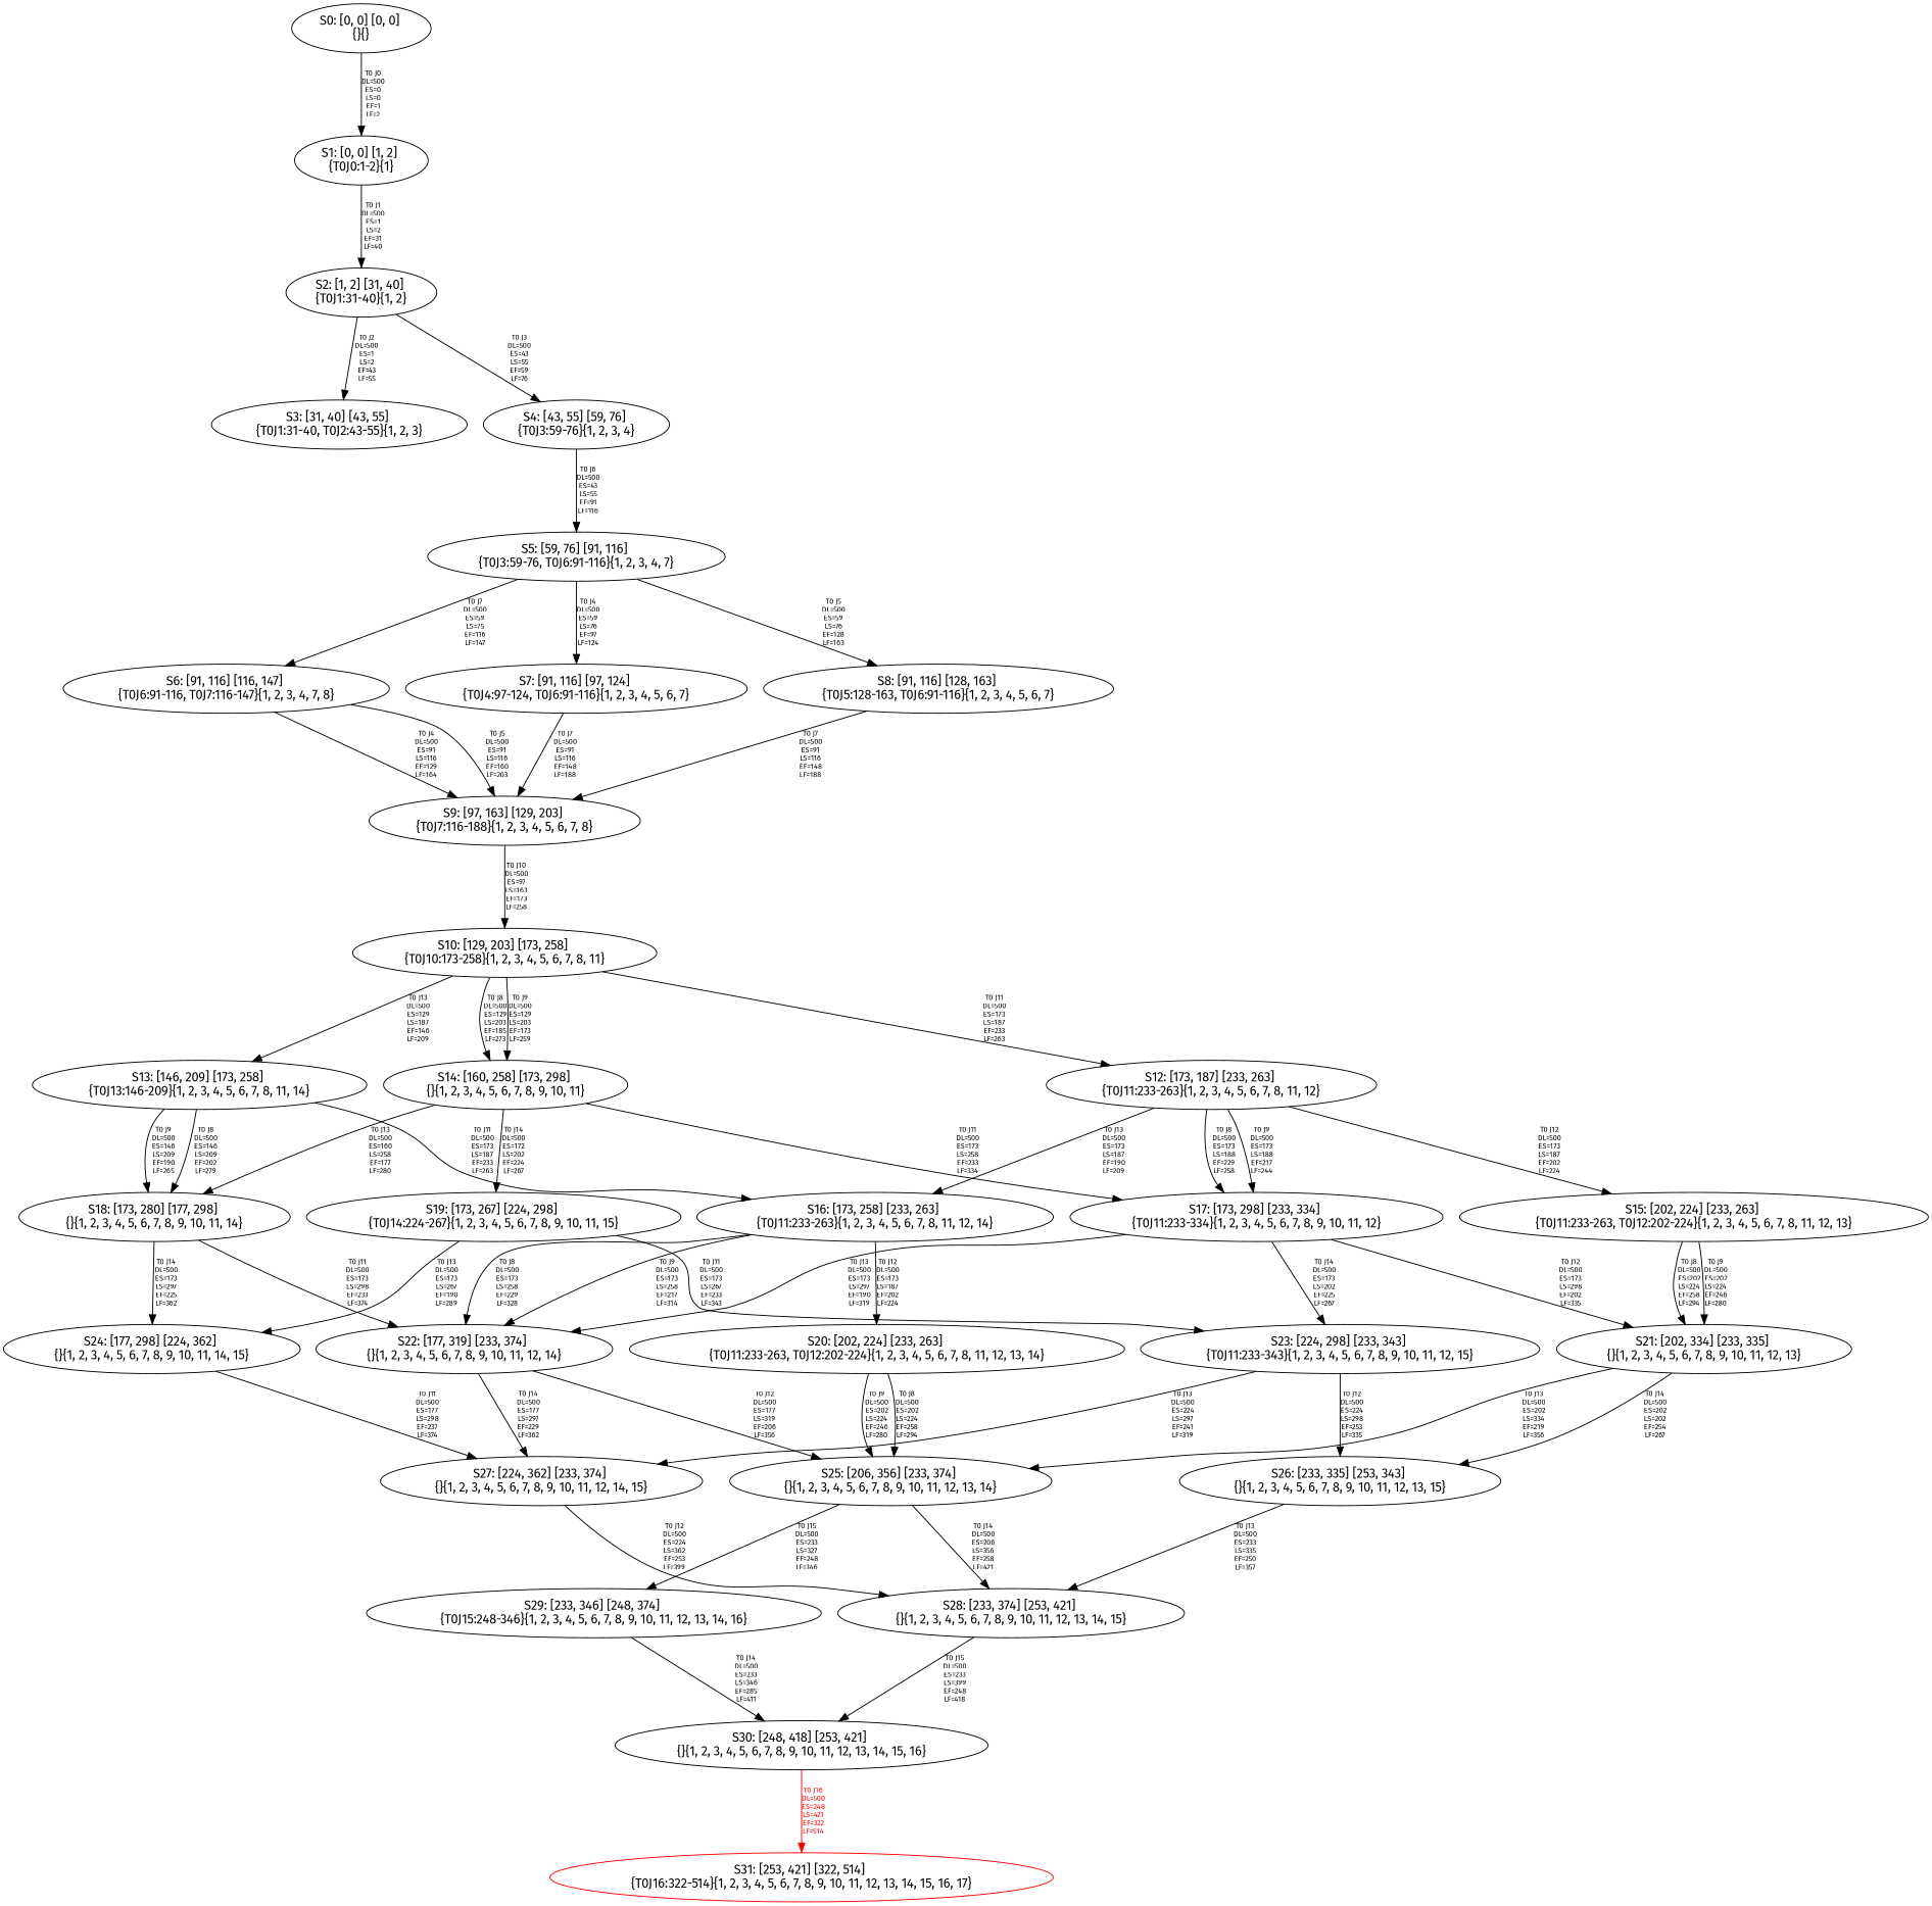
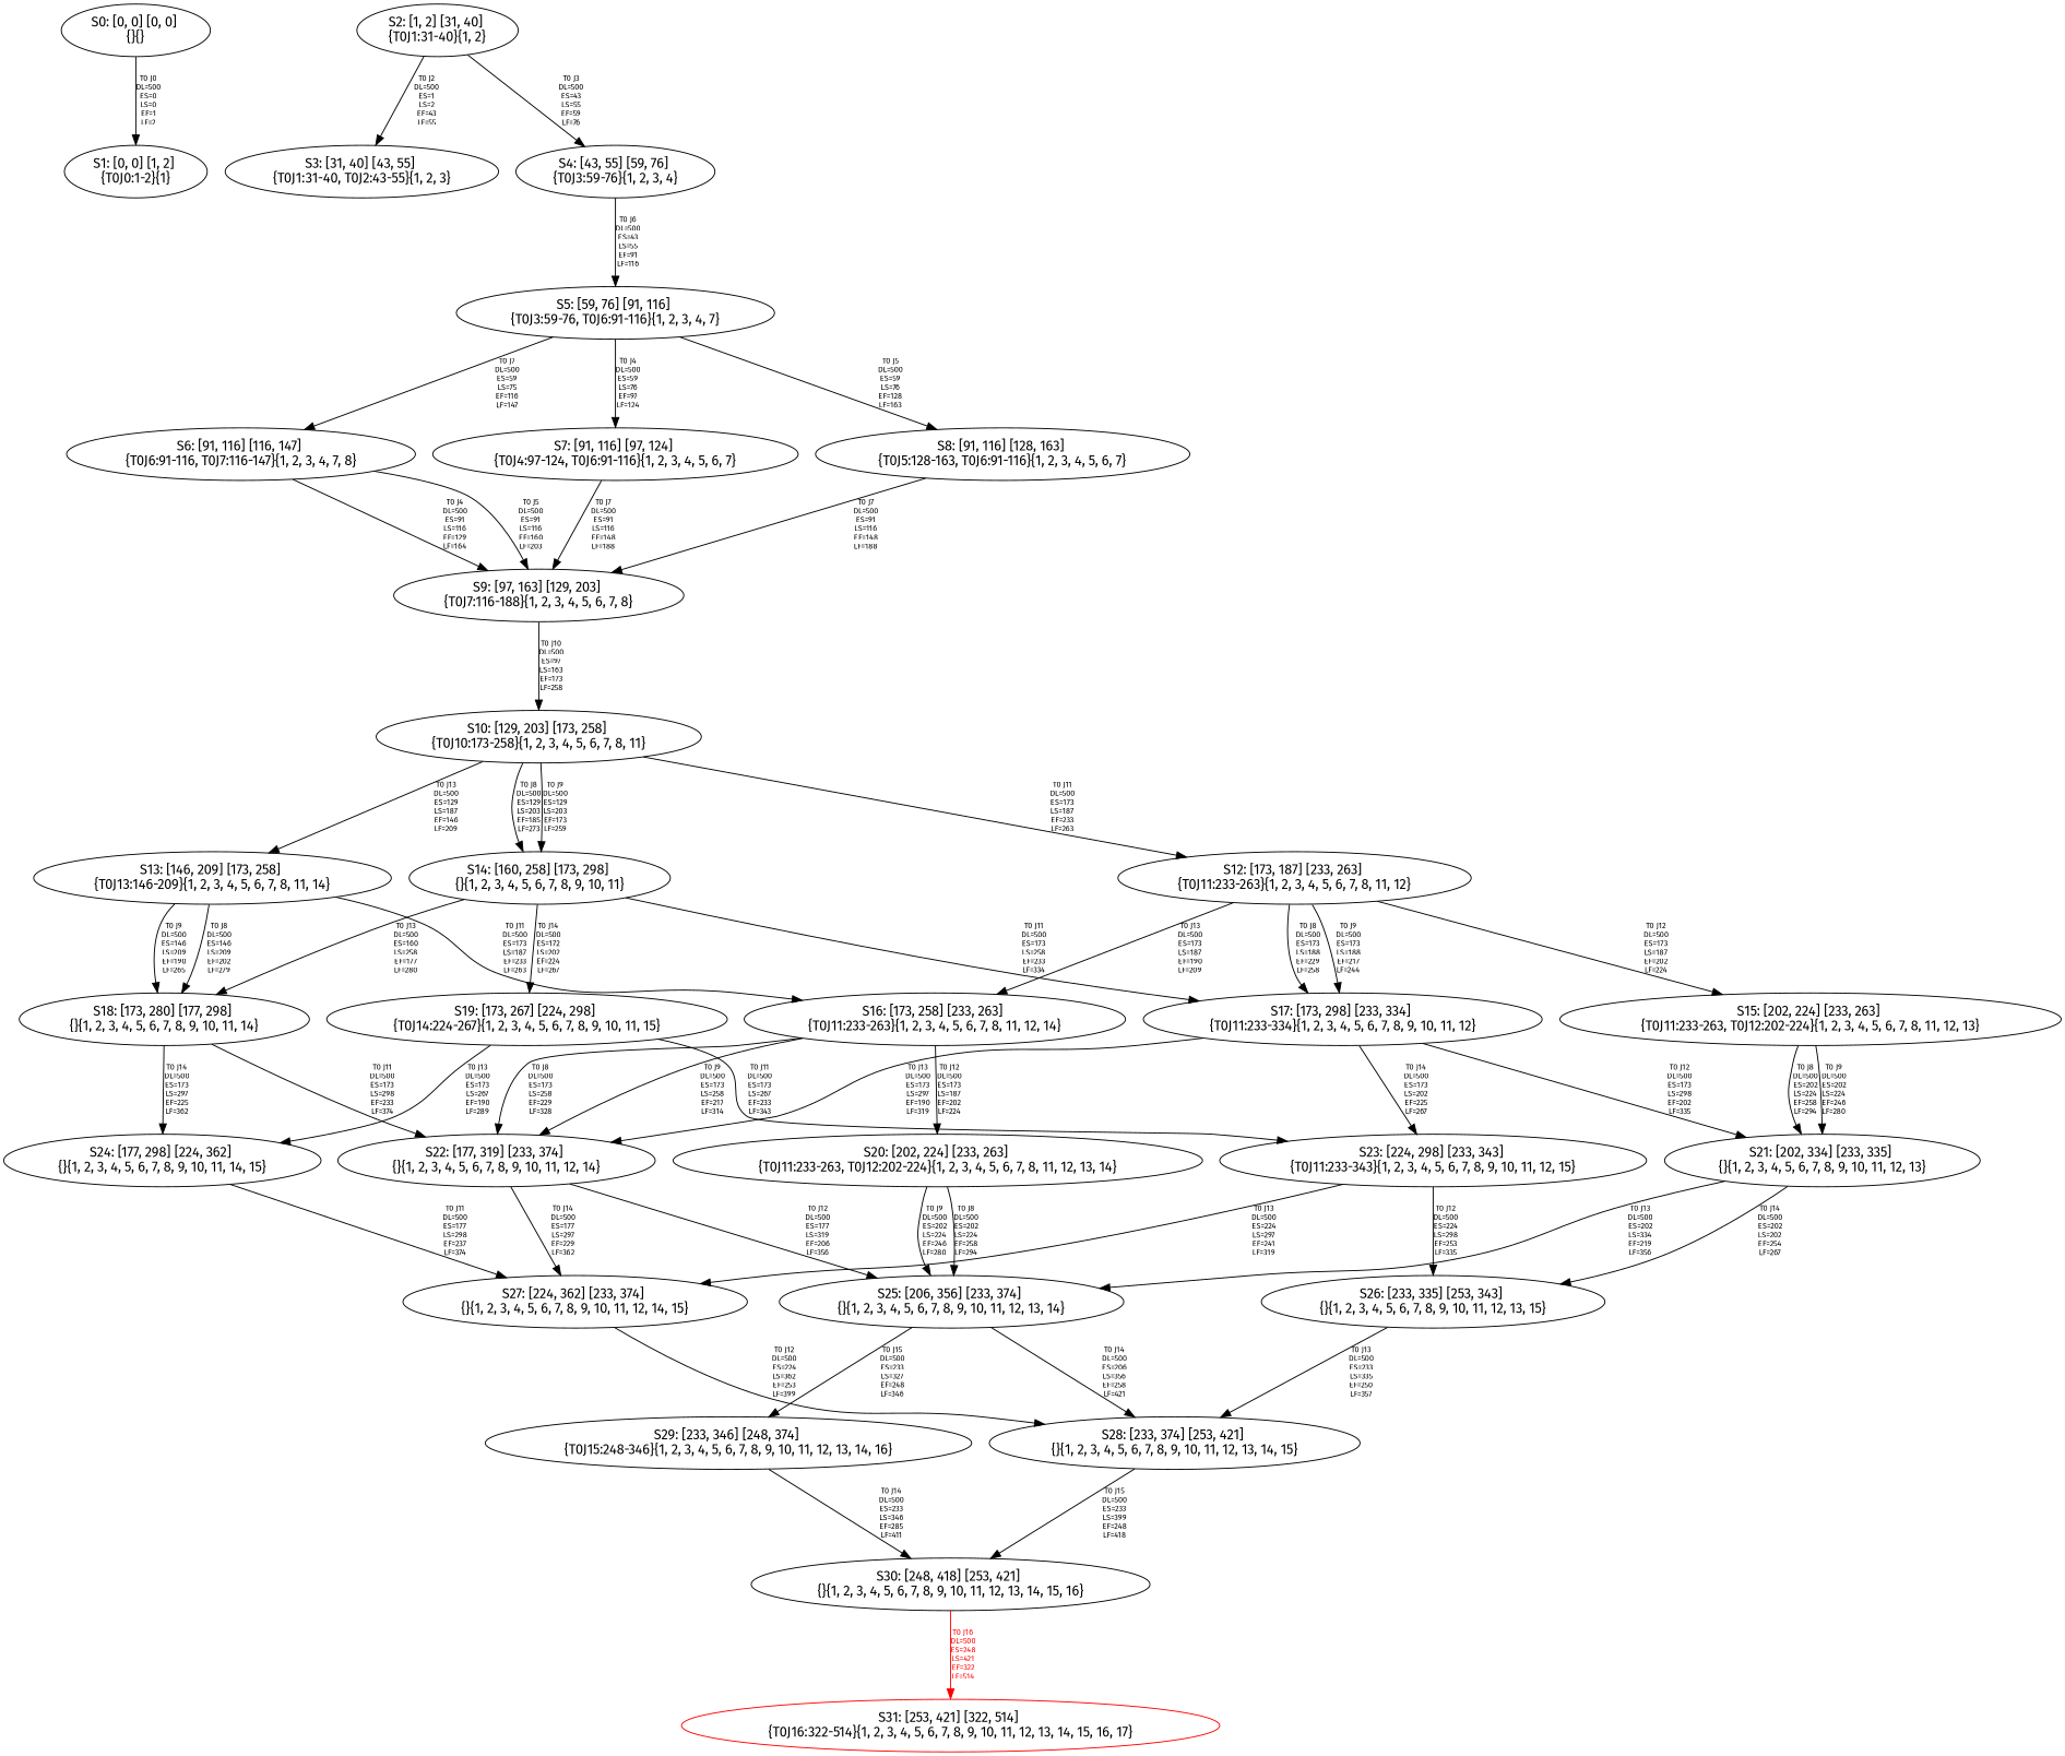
  digraph {
    fontname="Fira Sans"
    node [fontname="Fira Sans"]
    edge [fontname="Fira Sans" fontsize=8]
    n1 [label="S0: [0, 0] [0, 0] \n{}{}"]
    n2 [label="S1: [0, 0] [1, 2] \n{T0J0:1-2}{1}"]
    n3 [label="S2: [1, 2] [31, 40] \n{T0J1:31-40}{1, 2}"]
    n4 [label="S3: [31, 40] [43, 55] \n{T0J1:31-40, T0J2:43-55}{1, 2, 3}"]
    n5 [label="S4: [43, 55] [59, 76] \n{T0J3:59-76}{1, 2, 3, 4}"]
    n6 [label="S5: [59, 76] [91, 116] \n{T0J3:59-76, T0J6:91-116}{1, 2, 3, 4, 7}"]
    n7 [label="S6: [91, 116] [116, 147] \n{T0J6:91-116, T0J7:116-147}{1, 2, 3, 4, 7, 8}"]
    n8 [label="S7: [91, 116] [97, 124] \n{T0J4:97-124, T0J6:91-116}{1, 2, 3, 4, 5, 6, 7}"]
    n9 [label="S8: [91, 116] [128, 163] \n{T0J5:128-163, T0J6:91-116}{1, 2, 3, 4, 5, 6, 7}"]
    n10 [label="S9: [97, 163] [129, 203] \n{T0J7:116-188}{1, 2, 3, 4, 5, 6, 7, 8}"]
    n11 [label="S10: [129, 203] [173, 258] \n{T0J10:173-258}{1, 2, 3, 4, 5, 6, 7, 8, 11}"]
    n12 [label="S12: [173, 187] [233, 263] \n{T0J11:233-263}{1, 2, 3, 4, 5, 6, 7, 8, 11, 12}"]
    n13 [label="S13: [146, 209] [173, 258] \n{T0J13:146-209}{1, 2, 3, 4, 5, 6, 7, 8, 11, 14}"]
    n14 [label="S14: [160, 258] [173, 298] \n{}{1, 2, 3, 4, 5, 6, 7, 8, 9, 10, 11}"]
    n15 [label="S15: [202, 224] [233, 263] \n{T0J11:233-263, T0J12:202-224}{1, 2, 3, 4, 5, 6, 7, 8, 11, 12, 13}"]
    n16 [label="S16: [173, 258] [233, 263] \n{T0J11:233-263}{1, 2, 3, 4, 5, 6, 7, 8, 11, 12, 14}"]
    n17 [label="S17: [173, 298] [233, 334] \n{T0J11:233-334}{1, 2, 3, 4, 5, 6, 7, 8, 9, 10, 11, 12}"]
    n18 [label="S18: [173, 280] [177, 298] \n{}{1, 2, 3, 4, 5, 6, 7, 8, 9, 10, 11, 14}"]
    n19 [label="S19: [173, 267] [224, 298] \n{T0J14:224-267}{1, 2, 3, 4, 5, 6, 7, 8, 9, 10, 11, 15}"]
    n20 [label="S21: [202, 334] [233, 335] \n{}{1, 2, 3, 4, 5, 6, 7, 8, 9, 10, 11, 12, 13}"]
    n21 [label="S20: [202, 224] [233, 263] \n{T0J11:233-263, T0J12:202-224}{1, 2, 3, 4, 5, 6, 7, 8, 11, 12, 13, 14}"]
    n22 [label="S22: [177, 319] [233, 374] \n{}{1, 2, 3, 4, 5, 6, 7, 8, 9, 10, 11, 12, 14}"]
    n23 [label="S23: [224, 298] [233, 343] \n{T0J11:233-343}{1, 2, 3, 4, 5, 6, 7, 8, 9, 10, 11, 12, 15}"]
    n24 [label="S24: [177, 298] [224, 362] \n{}{1, 2, 3, 4, 5, 6, 7, 8, 9, 10, 11, 14, 15}"]
    n25 [label="S25: [206, 356] [233, 374] \n{}{1, 2, 3, 4, 5, 6, 7, 8, 9, 10, 11, 12, 13, 14}"]
    n26 [label="S26: [233, 335] [253, 343] \n{}{1, 2, 3, 4, 5, 6, 7, 8, 9, 10, 11, 12, 13, 15}"]
    n27 [label="S27: [224, 362] [233, 374] \n{}{1, 2, 3, 4, 5, 6, 7, 8, 9, 10, 11, 12, 14, 15}"]
    n28 [label="S28: [233, 374] [253, 421] \n{}{1, 2, 3, 4, 5, 6, 7, 8, 9, 10, 11, 12, 13, 14, 15}"]
    n29 [label="S29: [233, 346] [248, 374] \n{T0J15:248-346}{1, 2, 3, 4, 5, 6, 7, 8, 9, 10, 11, 12, 13, 14, 16}"]
    n30 [label="S30: [248, 418] [253, 421] \n{}{1, 2, 3, 4, 5, 6, 7, 8, 9, 10, 11, 12, 13, 14, 15, 16}"]
    n31 [color=Red label="S31: [253, 421] [322, 514] \n{T0J16:322-514}{1, 2, 3, 4, 5, 6, 7, 8, 9, 10, 11, 12, 13, 14, 15, 16, 17}"]
    n1 -> n2 [label="T0 J0\nDL=500\nES=0\nLS=0\nEF=1\nLF=2"]
-   n2 -> n3 [label="T0 J1\nDL=500\nES=1\nLS=2\nEF=31\nLF=40"]
    n3 -> n4 [label="T0 J2\nDL=500\nES=1\nLS=2\nEF=43\nLF=55"]
    n3 -> n5 [label="T0 J3\nDL=500\nES=43\nLS=55\nEF=59\nLF=76"]
    n5 -> n6 [label="T0 J6\nDL=500\nES=43\nLS=55\nEF=91\nLF=116"]
    n6 -> n7 [label="T0 J7\nDL=500\nES=59\nLS=75\nEF=116\nLF=147"]
    n6 -> n8 [label="T0 J4\nDL=500\nES=59\nLS=76\nEF=97\nLF=124"]
    n6 -> n9 [label="T0 J5\nDL=500\nES=59\nLS=76\nEF=128\nLF=163"]
    n7 -> n10 [label="T0 J4\nDL=500\nES=91\nLS=116\nEF=129\nLF=164"]
    n7 -> n10 [label="T0 J5\nDL=500\nES=91\nLS=116\nEF=160\nLF=203"]
    n8 -> n10 [label="T0 J7\nDL=500\nES=91\nLS=116\nEF=148\nLF=188"]
    n9 -> n10 [label="T0 J7\nDL=500\nES=91\nLS=116\nEF=148\nLF=188"]
    n10 -> n11 [label="T0 J10\nDL=500\nES=97\nLS=163\nEF=173\nLF=258"]
    n11 -> n12 [label="T0 J11\nDL=500\nES=173\nLS=187\nEF=233\nLF=263"]
    n11 -> n13 [label="T0 J13\nDL=500\nES=129\nLS=187\nEF=146\nLF=209"]
    n11 -> n14 [label="T0 J8\nDL=500\nES=129\nLS=203\nEF=185\nLF=273"]
    n11 -> n14 [label="T0 J9\nDL=500\nES=129\nLS=203\nEF=173\nLF=259"]
    n12 -> n15 [label="T0 J12\nDL=500\nES=173\nLS=187\nEF=202\nLF=224"]
    n12 -> n16 [label="T0 J13\nDL=500\nES=173\nLS=187\nEF=190\nLF=209"]
    n12 -> n17 [label="T0 J8\nDL=500\nES=173\nLS=188\nEF=229\nLF=258"]
    n12 -> n17 [label="T0 J9\nDL=500\nES=173\nLS=188\nEF=217\nLF=244"]
    n13 -> n16 [label="T0 J11\nDL=500\nES=173\nLS=187\nEF=233\nLF=263"]
    n13 -> n18 [label="T0 J8\nDL=500\nES=146\nLS=209\nEF=202\nLF=279"]
    n13 -> n18 [label="T0 J9\nDL=500\nES=146\nLS=209\nEF=190\nLF=265"]
    n14 -> n17 [label="T0 J11\nDL=500\nES=173\nLS=258\nEF=233\nLF=334"]
    n14 -> n18 [label="T0 J13\nDL=500\nES=160\nLS=258\nEF=177\nLF=280"]
    n14 -> n19 [label="T0 J14\nDL=500\nES=172\nLS=202\nEF=224\nLF=267"]
    n15 -> n20 [label="T0 J8\nDL=500\nES=202\nLS=224\nEF=258\nLF=294"]
    n15 -> n20 [label="T0 J9\nDL=500\nES=202\nLS=224\nEF=246\nLF=280"]
    n16 -> n21 [label="T0 J12\nDL=500\nES=173\nLS=187\nEF=202\nLF=224"]
    n16 -> n22 [label="T0 J8\nDL=500\nES=173\nLS=258\nEF=229\nLF=328"]
    n16 -> n22 [label="T0 J9\nDL=500\nES=173\nLS=258\nEF=217\nLF=314"]
    n17 -> n20 [label="T0 J12\nDL=500\nES=173\nLS=298\nEF=202\nLF=335"]
    n17 -> n22 [label="T0 J13\nDL=500\nES=173\nLS=297\nEF=190\nLF=319"]
    n17 -> n23 [label="T0 J14\nDL=500\nES=173\nLS=202\nEF=225\nLF=267"]
    n18 -> n22 [label="T0 J11\nDL=500\nES=173\nLS=298\nEF=233\nLF=374"]
    n18 -> n24 [label="T0 J14\nDL=500\nES=173\nLS=297\nEF=225\nLF=362"]
    n19 -> n23 [label="T0 J11\nDL=500\nES=173\nLS=267\nEF=233\nLF=343"]
    n19 -> n24 [label="T0 J13\nDL=500\nES=173\nLS=267\nEF=190\nLF=289"]
    n20 -> n25 [label="T0 J13\nDL=500\nES=202\nLS=334\nEF=219\nLF=356"]
    n20 -> n26 [label="T0 J14\nDL=500\nES=202\nLS=202\nEF=254\nLF=267"]
    n21 -> n25 [label="T0 J8\nDL=500\nES=202\nLS=224\nEF=258\nLF=294"]
    n21 -> n25 [label="T0 J9\nDL=500\nES=202\nLS=224\nEF=246\nLF=280"]
    n22 -> n25 [label="T0 J12\nDL=500\nES=177\nLS=319\nEF=206\nLF=356"]
    n22 -> n27 [label="T0 J14\nDL=500\nES=177\nLS=297\nEF=229\nLF=362"]
    n23 -> n26 [label="T0 J12\nDL=500\nES=224\nLS=298\nEF=253\nLF=335"]
    n23 -> n27 [label="T0 J13\nDL=500\nES=224\nLS=297\nEF=241\nLF=319"]
    n24 -> n27 [label="T0 J11\nDL=500\nES=177\nLS=298\nEF=237\nLF=374"]
    n25 -> n28 [label="T0 J14\nDL=500\nES=206\nLS=356\nEF=258\nLF=421"]
    n25 -> n29 [label="T0 J15\nDL=500\nES=233\nLS=327\nEF=248\nLF=346"]
    n26 -> n28 [label="T0 J13\nDL=500\nES=233\nLS=335\nEF=250\nLF=357"]
    n27 -> n28 [label="T0 J12\nDL=500\nES=224\nLS=362\nEF=253\nLF=399"]
    n28 -> n30 [label="T0 J15\nDL=500\nES=233\nLS=399\nEF=248\nLF=418"]
    n29 -> n30 [label="T0 J14\nDL=500\nES=233\nLS=346\nEF=285\nLF=411"]
    n30 -> n31 [color=Red fontcolor=Red label="T0 J16\nDL=500\nES=248\nLS=421\nEF=322\nLF=514"]
  }
